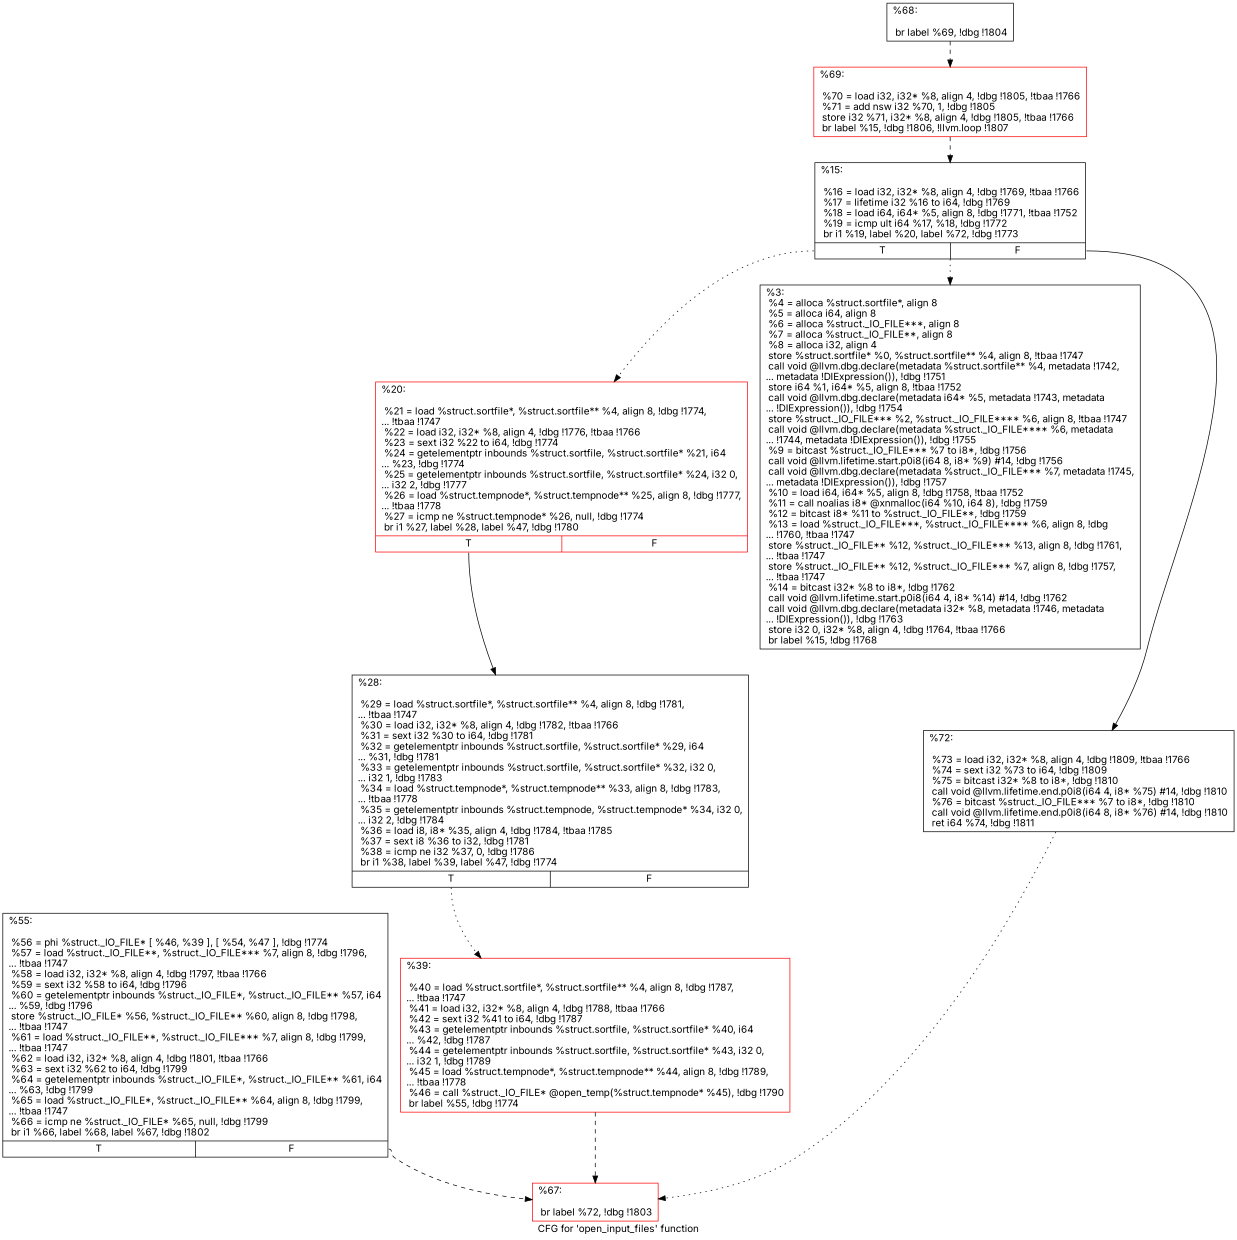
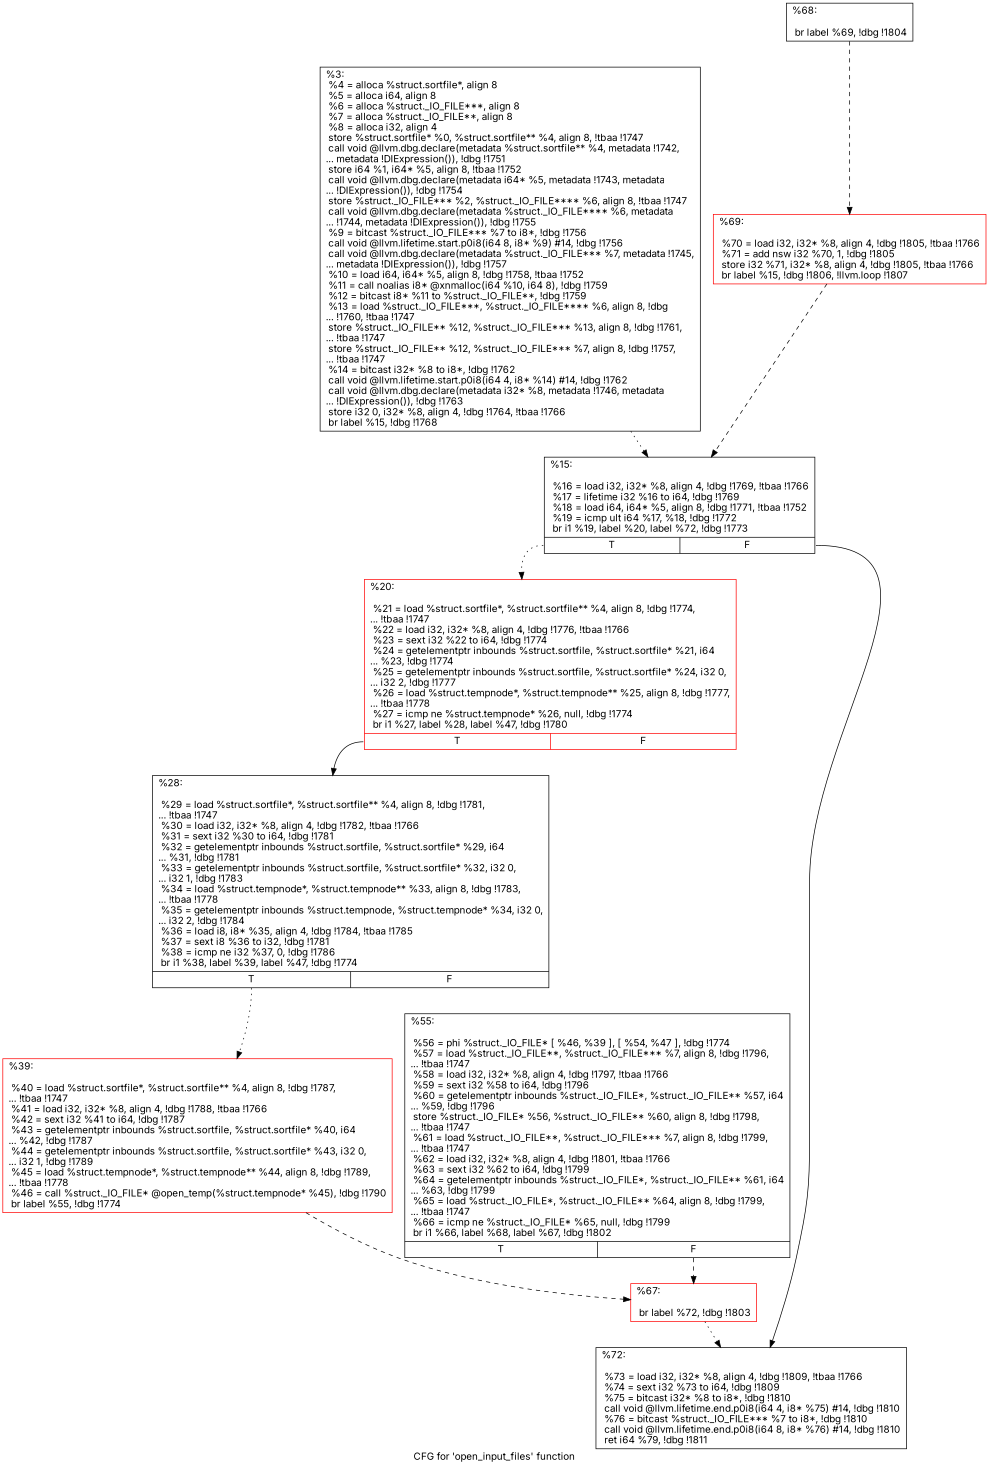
  digraph {
    fontname=Inter
    label="CFG for 'open_input_files' function"
    node [color=black fontname=Inter shape=record]
    edge [fontname=Inter style=dotted]
    n1 [label="{%3:\l  %4 = alloca %struct.sortfile*, align 8\l  %5 = alloca i64, align 8\l  %6 = alloca %struct._IO_FILE***, align 8\l  %7 = alloca %struct._IO_FILE**, align 8\l  %8 = alloca i32, align 4\l  store %struct.sortfile* %0, %struct.sortfile** %4, align 8, !tbaa !1747\l  call void @llvm.dbg.declare(metadata %struct.sortfile** %4, metadata !1742,\l... metadata !DIExpression()), !dbg !1751\l  store i64 %1, i64* %5, align 8, !tbaa !1752\l  call void @llvm.dbg.declare(metadata i64* %5, metadata !1743, metadata\l... !DIExpression()), !dbg !1754\l  store %struct._IO_FILE*** %2, %struct._IO_FILE**** %6, align 8, !tbaa !1747\l  call void @llvm.dbg.declare(metadata %struct._IO_FILE**** %6, metadata\l... !1744, metadata !DIExpression()), !dbg !1755\l  %9 = bitcast %struct._IO_FILE*** %7 to i8*, !dbg !1756\l  call void @llvm.lifetime.start.p0i8(i64 8, i8* %9) #14, !dbg !1756\l  call void @llvm.dbg.declare(metadata %struct._IO_FILE*** %7, metadata !1745,\l... metadata !DIExpression()), !dbg !1757\l  %10 = load i64, i64* %5, align 8, !dbg !1758, !tbaa !1752\l  %11 = call noalias i8* @xnmalloc(i64 %10, i64 8), !dbg !1759\l  %12 = bitcast i8* %11 to %struct._IO_FILE**, !dbg !1759\l  %13 = load %struct._IO_FILE***, %struct._IO_FILE**** %6, align 8, !dbg\l... !1760, !tbaa !1747\l  store %struct._IO_FILE** %12, %struct._IO_FILE*** %13, align 8, !dbg !1761,\l... !tbaa !1747\l  store %struct._IO_FILE** %12, %struct._IO_FILE*** %7, align 8, !dbg !1757,\l... !tbaa !1747\l  %14 = bitcast i32* %8 to i8*, !dbg !1762\l  call void @llvm.lifetime.start.p0i8(i64 4, i8* %14) #14, !dbg !1762\l  call void @llvm.dbg.declare(metadata i32* %8, metadata !1746, metadata\l... !DIExpression()), !dbg !1763\l  store i32 0, i32* %8, align 4, !dbg !1764, !tbaa !1766\l  br label %15, !dbg !1768\l}"]
    n2 [label="{%15:\l\l  %16 = load i32, i32* %8, align 4, !dbg !1769, !tbaa !1766\l  %17 = lifetime i32 %16 to i64, !dbg !1769\l  %18 = load i64, i64* %5, align 8, !dbg !1771, !tbaa !1752\l  %19 = icmp ult i64 %17, %18, !dbg !1772\l  br i1 %19, label %20, label %72, !dbg !1773\l|{<s0>T|<s1>F}}"]
    n3 [color=red label="{%20:\l\l  %21 = load %struct.sortfile*, %struct.sortfile** %4, align 8, !dbg !1774,\l... !tbaa !1747\l  %22 = load i32, i32* %8, align 4, !dbg !1776, !tbaa !1766\l  %23 = sext i32 %22 to i64, !dbg !1774\l  %24 = getelementptr inbounds %struct.sortfile, %struct.sortfile* %21, i64\l... %23, !dbg !1774\l  %25 = getelementptr inbounds %struct.sortfile, %struct.sortfile* %24, i32 0,\l... i32 2, !dbg !1777\l  %26 = load %struct.tempnode*, %struct.tempnode** %25, align 8, !dbg !1777,\l... !tbaa !1778\l  %27 = icmp ne %struct.tempnode* %26, null, !dbg !1774\l  br i1 %27, label %28, label %47, !dbg !1780\l|{<s0>T|<s1>F}}"]
-   n4 [label="{%72:\l\l  %73 = load i32, i32* %8, align 4, !dbg !1809, !tbaa !1766\l  %74 = sext i32 %73 to i64, !dbg !1809\l  %75 = bitcast i32* %8 to i8*, !dbg !1810\l  call void @llvm.lifetime.end.p0i8(i64 4, i8* %75) #14, !dbg !1810\l  %76 = bitcast %struct._IO_FILE*** %7 to i8*, !dbg !1810\l  call void @llvm.lifetime.end.p0i8(i64 8, i8* %76) #14, !dbg !1810\l  ret i64 %74, !dbg !1811\l}"]
+   n4 [label="{%72:\l\l  %73 = load i32, i32* %8, align 4, !dbg !1809, !tbaa !1766\l  %74 = sext i32 %73 to i64, !dbg !1809\l  %75 = bitcast i32* %8 to i8*, !dbg !1810\l  call void @llvm.lifetime.end.p0i8(i64 4, i8* %75) #14, !dbg !1810\l  %76 = bitcast %struct._IO_FILE*** %7 to i8*, !dbg !1810\l  call void @llvm.lifetime.end.p0i8(i64 8, i8* %76) #14, !dbg !1810\l  ret i64 %79, !dbg !1811\l}"]
    n5 [label="{%28:\l\l  %29 = load %struct.sortfile*, %struct.sortfile** %4, align 8, !dbg !1781,\l... !tbaa !1747\l  %30 = load i32, i32* %8, align 4, !dbg !1782, !tbaa !1766\l  %31 = sext i32 %30 to i64, !dbg !1781\l  %32 = getelementptr inbounds %struct.sortfile, %struct.sortfile* %29, i64\l... %31, !dbg !1781\l  %33 = getelementptr inbounds %struct.sortfile, %struct.sortfile* %32, i32 0,\l... i32 1, !dbg !1783\l  %34 = load %struct.tempnode*, %struct.tempnode** %33, align 8, !dbg !1783,\l... !tbaa !1778\l  %35 = getelementptr inbounds %struct.tempnode, %struct.tempnode* %34, i32 0,\l... i32 2, !dbg !1784\l  %36 = load i8, i8* %35, align 4, !dbg !1784, !tbaa !1785\l  %37 = sext i8 %36 to i32, !dbg !1781\l  %38 = icmp ne i32 %37, 0, !dbg !1786\l  br i1 %38, label %39, label %47, !dbg !1774\l|{<s0>T|<s1>F}}"]
    n6 [color=red label="{%39:\l\l  %40 = load %struct.sortfile*, %struct.sortfile** %4, align 8, !dbg !1787,\l... !tbaa !1747\l  %41 = load i32, i32* %8, align 4, !dbg !1788, !tbaa !1766\l  %42 = sext i32 %41 to i64, !dbg !1787\l  %43 = getelementptr inbounds %struct.sortfile, %struct.sortfile* %40, i64\l... %42, !dbg !1787\l  %44 = getelementptr inbounds %struct.sortfile, %struct.sortfile* %43, i32 0,\l... i32 1, !dbg !1789\l  %45 = load %struct.tempnode*, %struct.tempnode** %44, align 8, !dbg !1789,\l... !tbaa !1778\l  %46 = call %struct._IO_FILE* @open_temp(%struct.tempnode* %45), !dbg !1790\l  br label %55, !dbg !1774\l}"]
    n7 [color=red label="{%67:\l\l  br label %72, !dbg !1803\l}"]
    n8 [label="{%55:\l\l  %56 = phi %struct._IO_FILE* [ %46, %39 ], [ %54, %47 ], !dbg !1774\l  %57 = load %struct._IO_FILE**, %struct._IO_FILE*** %7, align 8, !dbg !1796,\l... !tbaa !1747\l  %58 = load i32, i32* %8, align 4, !dbg !1797, !tbaa !1766\l  %59 = sext i32 %58 to i64, !dbg !1796\l  %60 = getelementptr inbounds %struct._IO_FILE*, %struct._IO_FILE** %57, i64\l... %59, !dbg !1796\l  store %struct._IO_FILE* %56, %struct._IO_FILE** %60, align 8, !dbg !1798,\l... !tbaa !1747\l  %61 = load %struct._IO_FILE**, %struct._IO_FILE*** %7, align 8, !dbg !1799,\l... !tbaa !1747\l  %62 = load i32, i32* %8, align 4, !dbg !1801, !tbaa !1766\l  %63 = sext i32 %62 to i64, !dbg !1799\l  %64 = getelementptr inbounds %struct._IO_FILE*, %struct._IO_FILE** %61, i64\l... %63, !dbg !1799\l  %65 = load %struct._IO_FILE*, %struct._IO_FILE** %64, align 8, !dbg !1799,\l... !tbaa !1747\l  %66 = icmp ne %struct._IO_FILE* %65, null, !dbg !1799\l  br i1 %66, label %68, label %67, !dbg !1802\l|{<s0>T|<s1>F}}"]
    n9 [label="{%68:\l\l  br label %69, !dbg !1804\l}"]
    n10 [color=red label="{%69:\l\l  %70 = load i32, i32* %8, align 4, !dbg !1805, !tbaa !1766\l  %71 = add nsw i32 %70, 1, !dbg !1805\l  store i32 %71, i32* %8, align 4, !dbg !1805, !tbaa !1766\l  br label %15, !dbg !1806, !llvm.loop !1807\l}"]
-   n2 -> n1
+   n1 -> n2
    n2 -> n3 [tailport=s0]
    n2 -> n4 [style=solid tailport=s1]
    n3 -> n5 [style=solid tailport=s0]
    n5 -> n6 [tailport=s0]
    n6 -> n7 [style=dashed]
-   n4 -> n7
+   n7 -> n4
    n8 -> n7 [style=dashed tailport=s1]
    n9 -> n10 [style=dashed]
    n10 -> n2 [style=dashed]
  }
